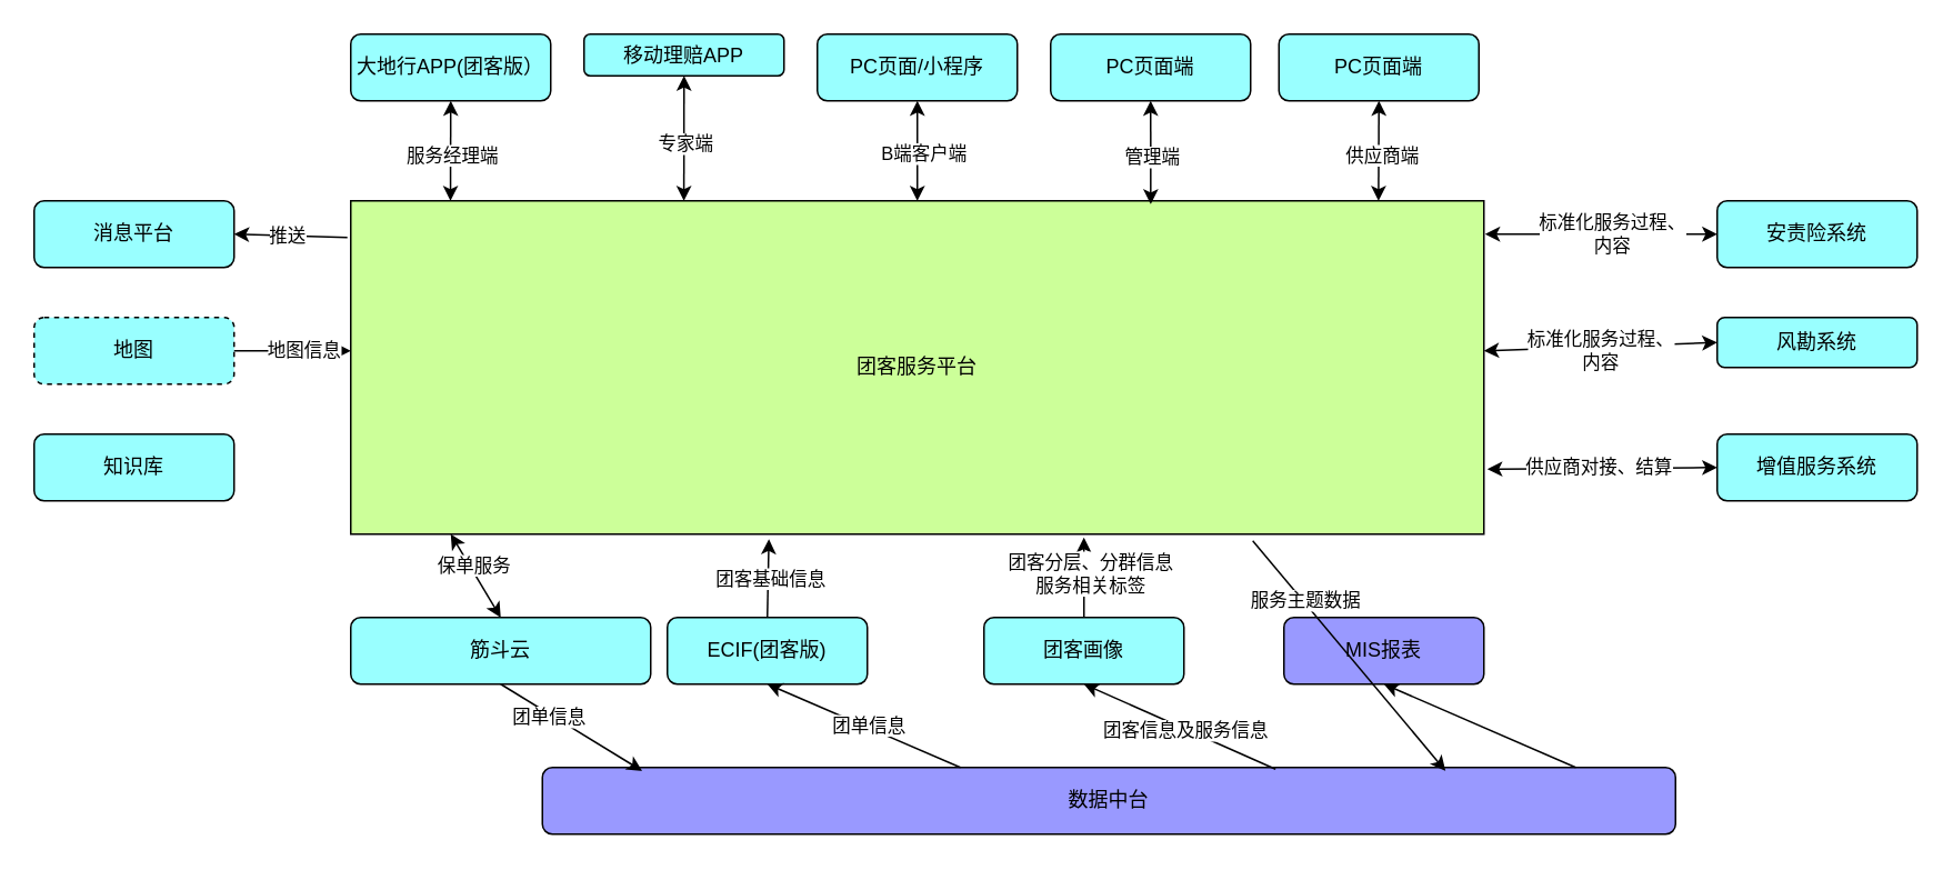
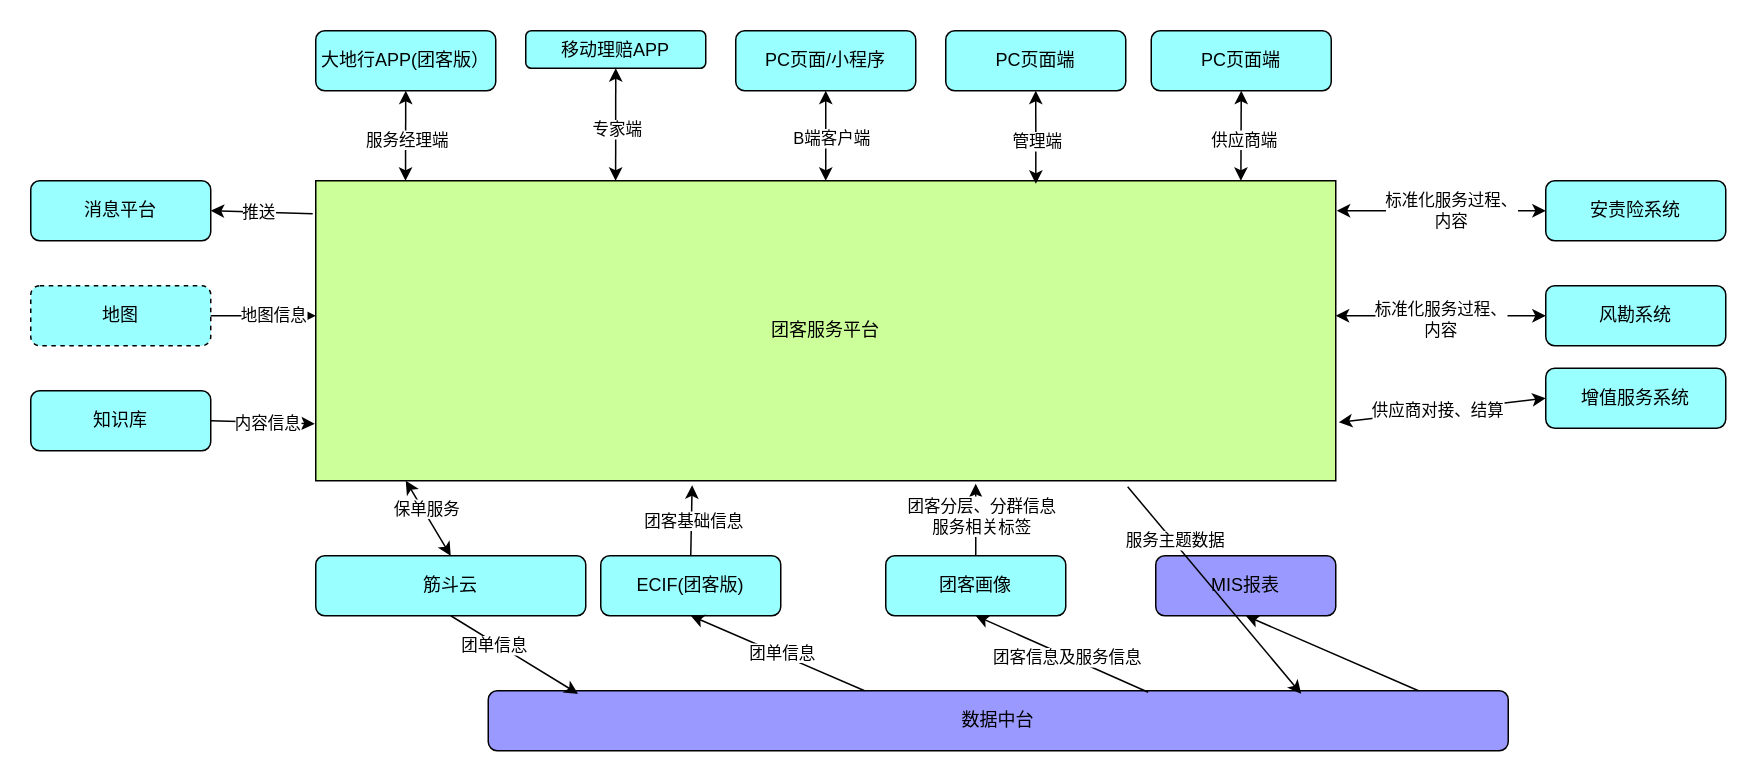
  <mxCell id="0" />
  <mxCell id="1" parent="0" />
  <mxCell id="2" value="团客服务平台" style="rounded=0;whiteSpace=wrap;html=1;fillColor=#CCFF99;" vertex="1" parent="1"><mxGeometry x="210" y="120" width="680" height="200" as="geometry" /></mxCell>
  <mxCell id="3" value="大地行APP(团客版）" style="rounded=1;whiteSpace=wrap;html=1;fillColor=#99FFFF;" vertex="1" parent="1"><mxGeometry x="210" y="20" width="120" height="40" as="geometry" /></mxCell>
  <mxCell id="4" value="移动理赔APP" style="rounded=1;whiteSpace=wrap;html=1;fillColor=#99FFFF;" vertex="1" parent="1"><mxGeometry x="350" y="20" width="120" height="25" as="geometry" /></mxCell>
  <mxCell id="5" value="PC页面/小程序" style="rounded=1;whiteSpace=wrap;html=1;fillColor=#99FFFF;" vertex="1" parent="1"><mxGeometry x="490" y="20" width="120" height="40" as="geometry" /></mxCell>
  <mxCell id="6" value="PC页面端" style="rounded=1;whiteSpace=wrap;html=1;fillColor=#99FFFF;" vertex="1" parent="1"><mxGeometry x="630" y="20" width="120" height="40" as="geometry" /></mxCell>
  <mxCell id="7" value="PC页面端" style="rounded=1;whiteSpace=wrap;html=1;fillColor=#99FFFF;" vertex="1" parent="1"><mxGeometry x="767" y="20" width="120" height="40" as="geometry" /></mxCell>
  <mxCell id="8" value="" style="endArrow=classic;startArrow=classic;html=1;rounded=0;entryX=0.5;entryY=1;entryDx=0;entryDy=0;exitX=0.088;exitY=0;exitDx=0;exitDy=0;exitPerimeter=0;" edge="1" parent="1" source="2" target="3"><mxGeometry width="50" height="50" relative="1" as="geometry"><mxPoint x="250" y="90" as="sourcePoint" /><mxPoint x="300" y="40" as="targetPoint" /></mxGeometry></mxCell>
  <mxCell id="9" value="服务经理端" style="edgeLabel;html=1;align=center;verticalAlign=middle;resizable=0;points=[];" vertex="1" connectable="0" parent="8"><mxGeometry x="-0.06" y="-1" relative="1" as="geometry"><mxPoint as="offset" /></mxGeometry></mxCell>
  <mxCell id="10" value="" style="endArrow=classic;startArrow=classic;html=1;rounded=0;entryX=0.5;entryY=1;entryDx=0;entryDy=0;exitX=0.294;exitY=0;exitDx=0;exitDy=0;exitPerimeter=0;" edge="1" parent="1" source="2" target="4"><mxGeometry width="50" height="50" relative="1" as="geometry"><mxPoint x="380" y="100" as="sourcePoint" /><mxPoint x="430" y="50" as="targetPoint" /></mxGeometry></mxCell>
  <mxCell id="11" value="专家端" style="edgeLabel;html=1;align=center;verticalAlign=middle;resizable=0;points=[];" vertex="1" connectable="0" parent="10"><mxGeometry x="-0.06" y="-1" relative="1" as="geometry"><mxPoint as="offset" /></mxGeometry></mxCell>
  <mxCell id="12" value="" style="endArrow=classic;startArrow=classic;html=1;rounded=0;exitX=0.5;exitY=0;exitDx=0;exitDy=0;entryX=0.5;entryY=1;entryDx=0;entryDy=0;" edge="1" parent="1" source="2" target="5"><mxGeometry width="50" height="50" relative="1" as="geometry"><mxPoint x="500" y="70" as="sourcePoint" /><mxPoint x="550" y="70" as="targetPoint" /></mxGeometry></mxCell>
  <mxCell id="13" value="B端客户端" style="edgeLabel;html=1;align=center;verticalAlign=middle;resizable=0;points=[];" vertex="1" connectable="0" parent="12"><mxGeometry x="-0.04" y="-3" relative="1" as="geometry"><mxPoint as="offset" /></mxGeometry></mxCell>
  <mxCell id="14" value="" style="endArrow=classic;startArrow=classic;html=1;rounded=0;entryX=0.5;entryY=1;entryDx=0;entryDy=0;exitX=0.706;exitY=0.01;exitDx=0;exitDy=0;exitPerimeter=0;" edge="1" parent="1" source="2" target="6"><mxGeometry width="50" height="50" relative="1" as="geometry"><mxPoint x="650" y="110" as="sourcePoint" /><mxPoint x="700" y="60" as="targetPoint" /></mxGeometry></mxCell>
  <mxCell id="15" value="管理端" style="edgeLabel;html=1;align=center;verticalAlign=middle;resizable=0;points=[];" vertex="1" connectable="0" parent="14"><mxGeometry x="-0.059" relative="1" as="geometry"><mxPoint as="offset" /></mxGeometry></mxCell>
  <mxCell id="16" value="" style="endArrow=classic;startArrow=classic;html=1;rounded=0;entryX=0.5;entryY=1;entryDx=0;entryDy=0;exitX=0.907;exitY=0;exitDx=0;exitDy=0;exitPerimeter=0;" edge="1" parent="1" source="2" target="7"><mxGeometry width="50" height="50" relative="1" as="geometry"><mxPoint x="790" y="80" as="sourcePoint" /><mxPoint x="840" y="30" as="targetPoint" /></mxGeometry></mxCell>
  <mxCell id="17" value="供应商端" style="edgeLabel;html=1;align=center;verticalAlign=middle;resizable=0;points=[];" vertex="1" connectable="0" parent="16"><mxGeometry x="-0.06" y="-2" relative="1" as="geometry"><mxPoint as="offset" /></mxGeometry></mxCell>
  <mxCell id="18" value="消息平台" style="rounded=1;whiteSpace=wrap;html=1;fillColor=#99FFFF;" vertex="1" parent="1"><mxGeometry x="20" y="120" width="120" height="40" as="geometry" /></mxCell>
  <mxCell id="19" value="地图" style="rounded=1;whiteSpace=wrap;html=1;fillColor=#99FFFF;dashed=1;" vertex="1" parent="1"><mxGeometry x="20" y="190" width="120" height="40" as="geometry" /></mxCell>
  <mxCell id="20" value="知识库" style="rounded=1;whiteSpace=wrap;html=1;fillColor=#99FFFF;" vertex="1" parent="1"><mxGeometry x="20" y="260" width="120" height="40" as="geometry" /></mxCell>
  <mxCell id="21" value="安责险系统" style="rounded=1;whiteSpace=wrap;html=1;fillColor=#99FFFF;" vertex="1" parent="1"><mxGeometry x="1030" y="120" width="120" height="40" as="geometry" /></mxCell>
- <mxCell id="22" value="风勘系统" style="rounded=1;whiteSpace=wrap;html=1;fillColor=#99FFFF;" vertex="1" parent="1"><mxGeometry x="1030" y="190" width="120" height="30" as="geometry" /></mxCell>
- <mxCell id="23" value="增值服务系统" style="rounded=1;whiteSpace=wrap;html=1;fillColor=#99FFFF;" vertex="1" parent="1"><mxGeometry x="1030" y="260" width="120" height="40" as="geometry" /></mxCell>
+ <mxCell id="22" value="风勘系统" style="rounded=1;whiteSpace=wrap;html=1;fillColor=#99FFFF;" vertex="1" parent="1"><mxGeometry x="1030" y="190" width="120" height="40" as="geometry" /></mxCell>
+ <mxCell id="23" value="增值服务系统" style="rounded=1;whiteSpace=wrap;html=1;fillColor=#99FFFF;" vertex="1" parent="1"><mxGeometry x="1030" y="245" width="120" height="40" as="geometry" /></mxCell>
  <mxCell id="24" value="" style="endArrow=classic;html=1;rounded=0;exitX=-0.003;exitY=0.11;exitDx=0;exitDy=0;exitPerimeter=0;entryX=1;entryY=0.5;entryDx=0;entryDy=0;" edge="1" parent="1" source="2" target="18"><mxGeometry width="50" height="50" relative="1" as="geometry"><mxPoint x="110" y="90" as="sourcePoint" /><mxPoint x="160" y="40" as="targetPoint" /></mxGeometry></mxCell>
  <mxCell id="25" value="推送" style="edgeLabel;html=1;align=center;verticalAlign=middle;resizable=0;points=[];" vertex="1" connectable="0" parent="24"><mxGeometry x="0.058" relative="1" as="geometry"><mxPoint as="offset" /></mxGeometry></mxCell>
  <mxCell id="26" value="" style="endArrow=classic;html=1;rounded=0;exitX=1;exitY=0.5;exitDx=0;exitDy=0;" edge="1" parent="1" source="19"><mxGeometry width="50" height="50" relative="1" as="geometry"><mxPoint x="160" y="260" as="sourcePoint" /><mxPoint x="210" y="210" as="targetPoint" /></mxGeometry></mxCell>
  <mxCell id="27" value="地图信息" style="edgeLabel;html=1;align=center;verticalAlign=middle;resizable=0;points=[];" vertex="1" connectable="0" parent="26"><mxGeometry x="0.171" y="1" relative="1" as="geometry"><mxPoint as="offset" /></mxGeometry></mxCell>
+ <mxCell id="28" value="" style="endArrow=classic;html=1;rounded=0;exitX=1;exitY=0.5;exitDx=0;exitDy=0;entryX=-0.001;entryY=0.81;entryDx=0;entryDy=0;entryPerimeter=0;" edge="1" parent="1" source="20" target="2"><mxGeometry width="50" height="50" relative="1" as="geometry"><mxPoint x="110" y="390" as="sourcePoint" /><mxPoint x="160" y="340" as="targetPoint" /></mxGeometry></mxCell>
+ <mxCell id="29" value="内容信息" style="edgeLabel;html=1;align=center;verticalAlign=middle;resizable=0;points=[];" vertex="1" connectable="0" parent="28"><mxGeometry x="0.096" relative="1" as="geometry"><mxPoint as="offset" /></mxGeometry></mxCell>
  <mxCell id="30" value="" style="endArrow=classic;startArrow=classic;html=1;rounded=0;exitX=1.001;exitY=0.1;exitDx=0;exitDy=0;exitPerimeter=0;entryX=0;entryY=0.5;entryDx=0;entryDy=0;" edge="1" parent="1" source="2" target="21"><mxGeometry width="50" height="50" relative="1" as="geometry"><mxPoint x="920" y="240" as="sourcePoint" /><mxPoint x="970" y="190" as="targetPoint" /></mxGeometry></mxCell>
  <mxCell id="31" value="标准化服务过程、&lt;br&gt;内容" style="edgeLabel;html=1;align=center;verticalAlign=middle;resizable=0;points=[];" vertex="1" connectable="0" parent="30"><mxGeometry x="0.094" y="1" relative="1" as="geometry"><mxPoint as="offset" /></mxGeometry></mxCell>
  <mxCell id="32" value="" style="endArrow=classic;startArrow=classic;html=1;rounded=0;entryX=0;entryY=0.5;entryDx=0;entryDy=0;" edge="1" parent="1" target="22"><mxGeometry width="50" height="50" relative="1" as="geometry"><mxPoint x="890" y="210" as="sourcePoint" /><mxPoint x="950" y="410" as="targetPoint" /></mxGeometry></mxCell>
  <mxCell id="33" value="标准化服务过程、&lt;br&gt;内容" style="edgeLabel;html=1;align=center;verticalAlign=middle;resizable=0;points=[];" vertex="1" connectable="0" parent="32"><mxGeometry x="-0.014" y="-2" relative="1" as="geometry"><mxPoint as="offset" /></mxGeometry></mxCell>
  <mxCell id="34" value="" style="endArrow=classic;startArrow=classic;html=1;rounded=0;exitX=1.003;exitY=0.805;exitDx=0;exitDy=0;exitPerimeter=0;entryX=0;entryY=0.5;entryDx=0;entryDy=0;" edge="1" parent="1" source="2" target="23"><mxGeometry width="50" height="50" relative="1" as="geometry"><mxPoint x="980" y="420" as="sourcePoint" /><mxPoint x="1030" y="370" as="targetPoint" /></mxGeometry></mxCell>
  <mxCell id="35" value="供应商对接、结算" style="edgeLabel;html=1;align=center;verticalAlign=middle;resizable=0;points=[];" vertex="1" connectable="0" parent="34"><mxGeometry x="-0.044" y="1" relative="1" as="geometry"><mxPoint as="offset" /></mxGeometry></mxCell>
  <mxCell id="36" value="筋斗云" style="rounded=1;whiteSpace=wrap;html=1;fillColor=#99FFFF;" vertex="1" parent="1"><mxGeometry x="210" y="370" width="180" height="40" as="geometry" /></mxCell>
  <mxCell id="37" value="" style="endArrow=classic;startArrow=classic;html=1;rounded=0;exitX=0.5;exitY=0;exitDx=0;exitDy=0;" edge="1" parent="1" source="36"><mxGeometry width="50" height="50" relative="1" as="geometry"><mxPoint x="130" y="440" as="sourcePoint" /><mxPoint x="270" y="320" as="targetPoint" /></mxGeometry></mxCell>
  <mxCell id="38" value="保单服务" style="edgeLabel;html=1;align=center;verticalAlign=middle;resizable=0;points=[];" vertex="1" connectable="0" parent="37"><mxGeometry x="0.195" y="-2" relative="1" as="geometry"><mxPoint as="offset" /></mxGeometry></mxCell>
  <mxCell id="39" value="ECIF(团客版)" style="rounded=1;whiteSpace=wrap;html=1;fillColor=#99FFFF;" vertex="1" parent="1"><mxGeometry x="400" y="370" width="120" height="40" as="geometry" /></mxCell>
  <mxCell id="40" value="" style="endArrow=classic;html=1;rounded=0;exitX=0.5;exitY=0;exitDx=0;exitDy=0;entryX=0.369;entryY=1.015;entryDx=0;entryDy=0;entryPerimeter=0;" edge="1" parent="1" source="39" target="2"><mxGeometry width="50" height="50" relative="1" as="geometry"><mxPoint x="430" y="390" as="sourcePoint" /><mxPoint x="440" y="320" as="targetPoint" /></mxGeometry></mxCell>
  <mxCell id="41" value="团客基础信息" style="edgeLabel;html=1;align=center;verticalAlign=middle;resizable=0;points=[];" vertex="1" connectable="0" parent="40"><mxGeometry x="0.016" y="-1" relative="1" as="geometry"><mxPoint as="offset" /></mxGeometry></mxCell>
  <mxCell id="42" value="团客画像" style="rounded=1;whiteSpace=wrap;html=1;fillColor=#99FFFF;" vertex="1" parent="1"><mxGeometry x="590" y="370" width="120" height="40" as="geometry" /></mxCell>
  <mxCell id="43" value="" style="endArrow=classic;html=1;rounded=0;exitX=0.5;exitY=0;exitDx=0;exitDy=0;entryX=0.647;entryY=1.01;entryDx=0;entryDy=0;entryPerimeter=0;" edge="1" parent="1" source="42" target="2"><mxGeometry width="50" height="50" relative="1" as="geometry"><mxPoint x="590" y="510" as="sourcePoint" /><mxPoint x="640" y="460" as="targetPoint" /></mxGeometry></mxCell>
  <mxCell id="44" value="团客分层、分群信息&lt;br&gt;服务相关标签" style="edgeLabel;html=1;align=center;verticalAlign=middle;resizable=0;points=[];" vertex="1" connectable="0" parent="43"><mxGeometry x="0.102" y="-4" relative="1" as="geometry"><mxPoint as="offset" /></mxGeometry></mxCell>
  <mxCell id="45" value="MIS报表" style="rounded=1;whiteSpace=wrap;html=1;fillColor=#9999FF;" vertex="1" parent="1"><mxGeometry x="770" y="370" width="120" height="40" as="geometry" /></mxCell>
  <mxCell id="46" value="数据中台" style="rounded=1;whiteSpace=wrap;html=1;fillColor=#9999FF;" vertex="1" parent="1"><mxGeometry x="325" y="460" width="680" height="40" as="geometry" /></mxCell>
  <mxCell id="47" value="" style="endArrow=classic;html=1;rounded=0;exitX=0.796;exitY=1.02;exitDx=0;exitDy=0;exitPerimeter=0;entryX=0.797;entryY=0.05;entryDx=0;entryDy=0;entryPerimeter=0;" edge="1" parent="1" source="2" target="46"><mxGeometry width="50" height="50" relative="1" as="geometry"><mxPoint x="500" y="540" as="sourcePoint" /><mxPoint x="750" y="440" as="targetPoint" /></mxGeometry></mxCell>
  <mxCell id="48" value="服务主题数据" style="edgeLabel;html=1;align=center;verticalAlign=middle;resizable=0;points=[];" vertex="1" connectable="0" parent="47"><mxGeometry x="-0.475" y="1" relative="1" as="geometry"><mxPoint as="offset" /></mxGeometry></mxCell>
  <mxCell id="49" value="" style="endArrow=classic;html=1;rounded=0;entryX=0.5;entryY=1;entryDx=0;entryDy=0;exitX=0.912;exitY=0;exitDx=0;exitDy=0;exitPerimeter=0;" edge="1" parent="1" source="46" target="45"><mxGeometry width="50" height="50" relative="1" as="geometry"><mxPoint x="830" y="440" as="sourcePoint" /><mxPoint x="890" y="520" as="targetPoint" /></mxGeometry></mxCell>
  <mxCell id="50" value="" style="endArrow=classic;html=1;rounded=0;exitX=0.5;exitY=1;exitDx=0;exitDy=0;entryX=0.088;entryY=0.05;entryDx=0;entryDy=0;entryPerimeter=0;" edge="1" parent="1" source="36" target="46"><mxGeometry width="50" height="50" relative="1" as="geometry"><mxPoint x="110" y="450" as="sourcePoint" /><mxPoint x="160" y="400" as="targetPoint" /></mxGeometry></mxCell>
  <mxCell id="51" value="团单信息" style="edgeLabel;html=1;align=center;verticalAlign=middle;resizable=0;points=[];" vertex="1" connectable="0" parent="50"><mxGeometry x="-0.297" y="-2" relative="1" as="geometry"><mxPoint as="offset" /></mxGeometry></mxCell>
  <mxCell id="52" value="" style="endArrow=classic;html=1;rounded=0;exitX=0.369;exitY=0;exitDx=0;exitDy=0;exitPerimeter=0;entryX=0.5;entryY=1;entryDx=0;entryDy=0;" edge="1" parent="1" source="46" target="39"><mxGeometry width="50" height="50" relative="1" as="geometry"><mxPoint x="400" y="570" as="sourcePoint" /><mxPoint x="450" y="520" as="targetPoint" /></mxGeometry></mxCell>
  <mxCell id="53" value="团单信息" style="edgeLabel;html=1;align=center;verticalAlign=middle;resizable=0;points=[];" vertex="1" connectable="0" parent="52"><mxGeometry x="-0.031" y="-2" relative="1" as="geometry"><mxPoint as="offset" /></mxGeometry></mxCell>
  <mxCell id="54" value="" style="endArrow=classic;html=1;rounded=0;exitX=0.647;exitY=0.025;exitDx=0;exitDy=0;exitPerimeter=0;entryX=0.5;entryY=1;entryDx=0;entryDy=0;" edge="1" parent="1" source="46" target="42"><mxGeometry width="50" height="50" relative="1" as="geometry"><mxPoint x="530" y="440" as="sourcePoint" /><mxPoint x="580" y="390" as="targetPoint" /></mxGeometry></mxCell>
  <mxCell id="55" value="团客信息及服务信息" style="edgeLabel;html=1;align=center;verticalAlign=middle;resizable=0;points=[];" vertex="1" connectable="0" parent="54"><mxGeometry x="-0.056" y="1" relative="1" as="geometry"><mxPoint as="offset" /></mxGeometry></mxCell>
